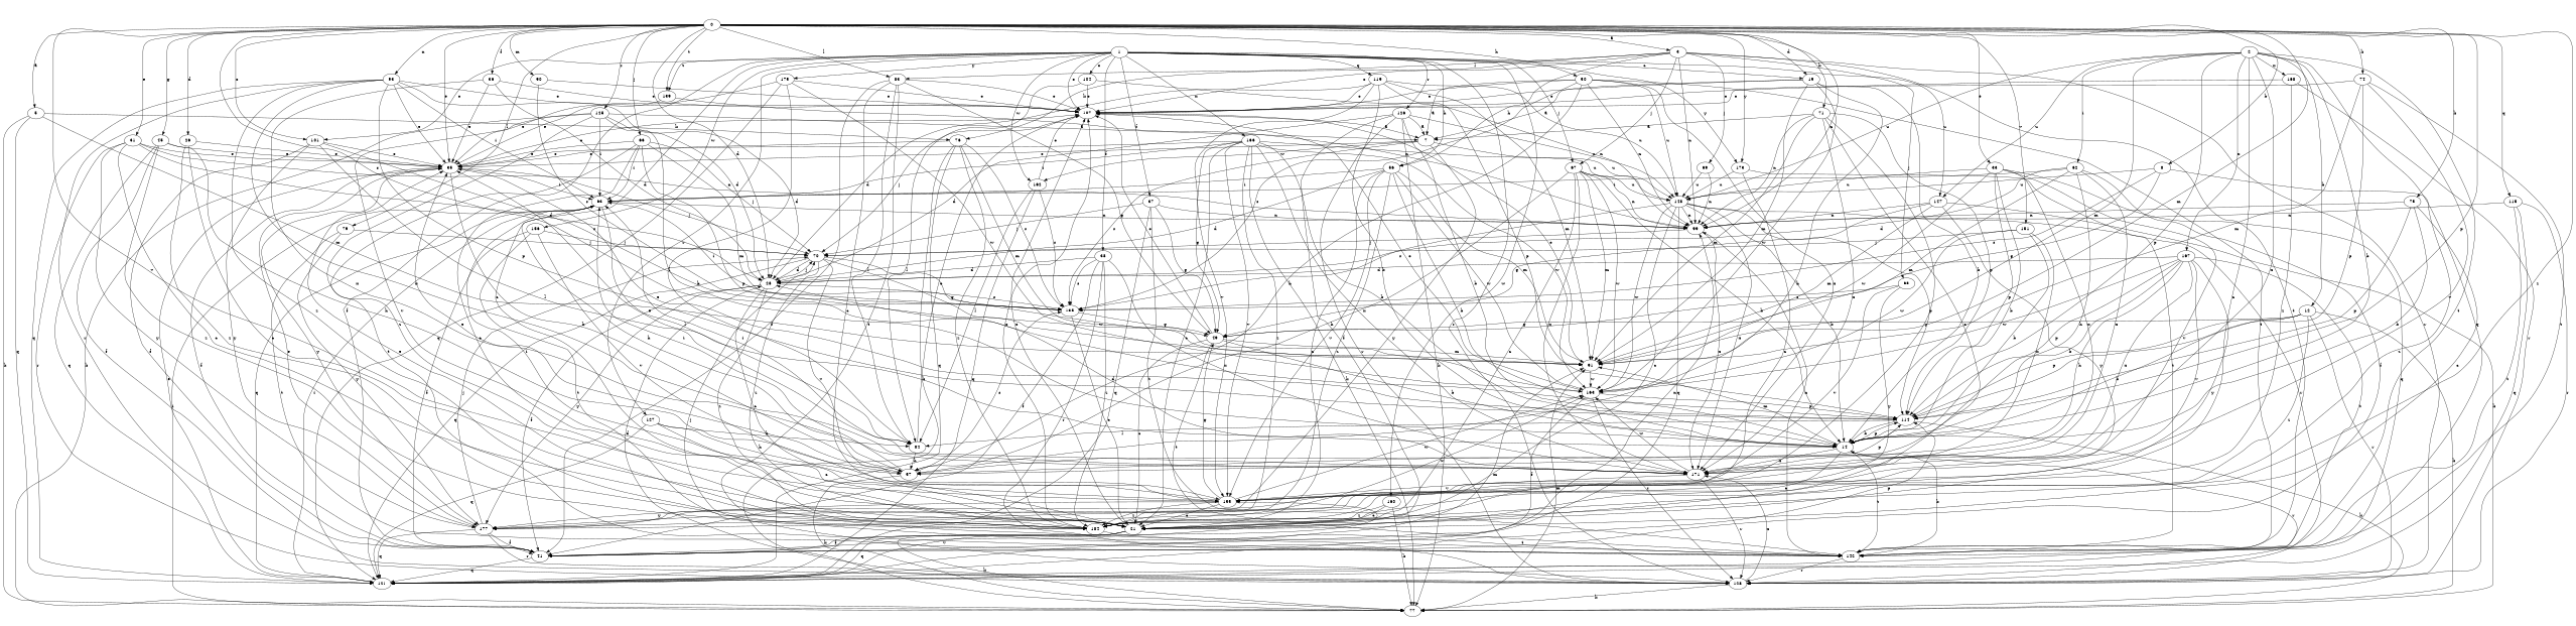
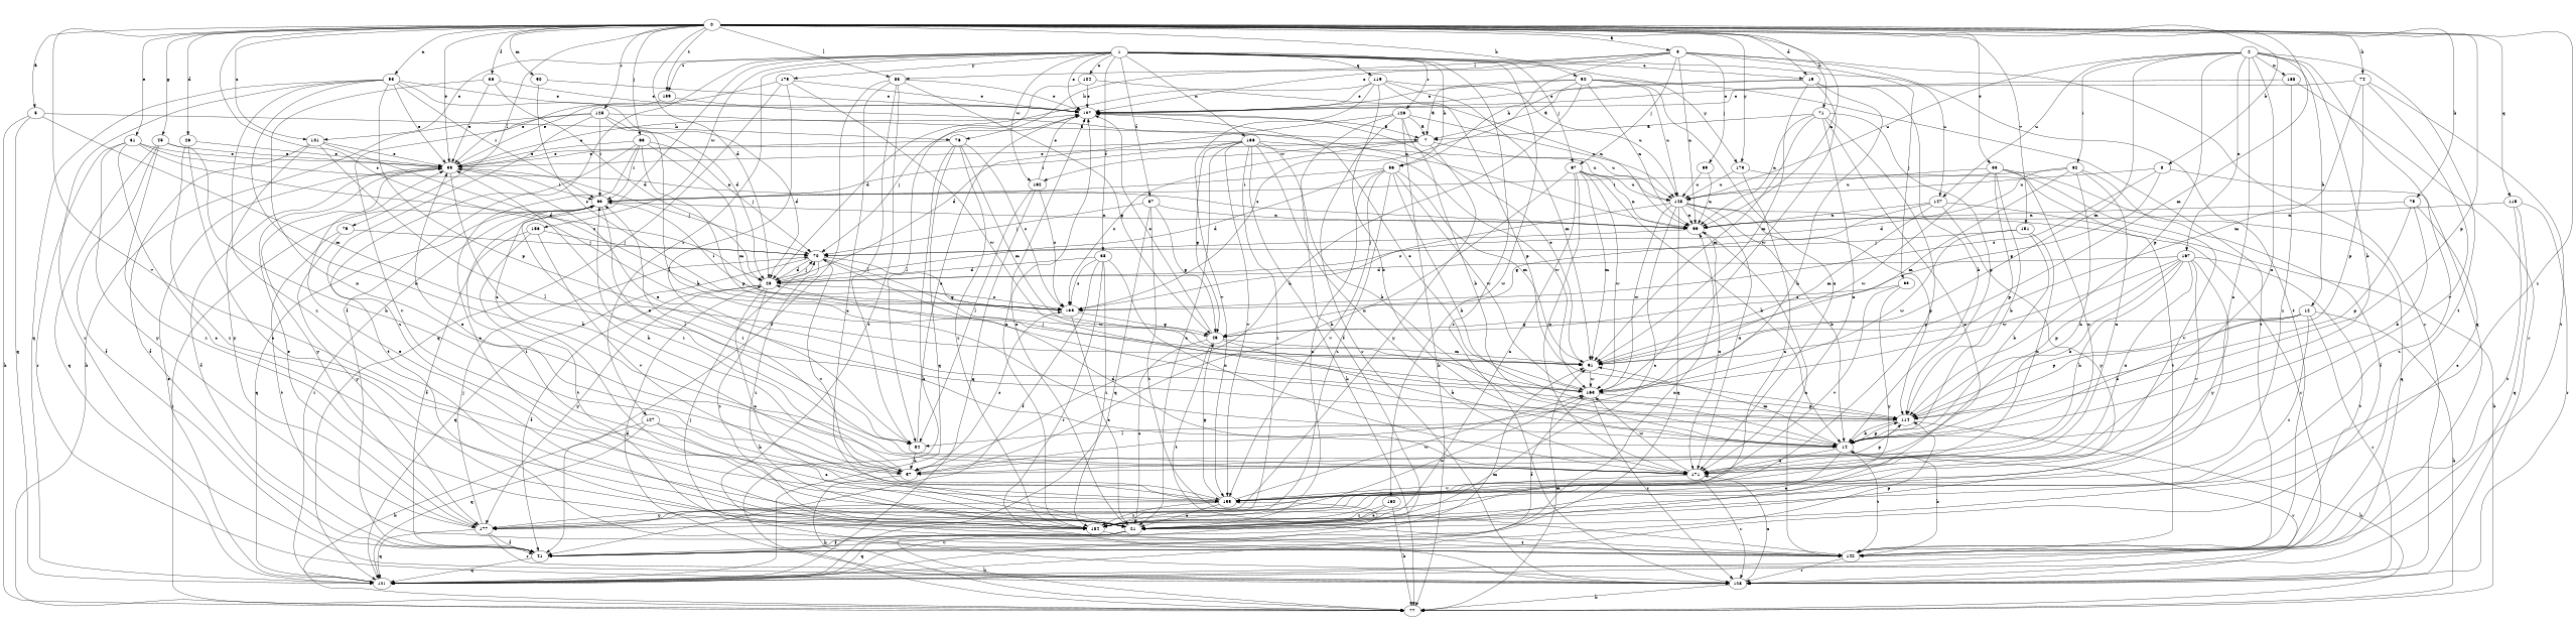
  strict digraph {
    0
    3
    5
    8
    19
    26
    28
    31
    33
    35
    36
    45
    50
    66
    71
    74
    75
    79
    83
    90
    91
    93
    99
    101
    114
    115
    125
    135
    139
    151
    155
    173
    184
    56
    67
    107
    128
    142
    68
    69
    76
    121
    77
    148
    49
    14
    7
    57
    163
    21
    41
    177
    70
    171
    63
    84
    1
    37
    38
    104
    119
    126
    127
    147
    156
    160
    162
    166
    175
    2
    12
    62
    167
    168
    0 -> 3 [label=a]
    0 -> 5 [label=a]
    0 -> 8 [label=b]
    0 -> 19 [label=d]
    0 -> 26 [label=d]
    0 -> 28 [label=d]
    0 -> 31 [label=e]
    0 -> 33 [label=e]
    0 -> 35 [label=e]
    0 -> 36 [label=f]
    0 -> 45 [label=g]
    0 -> 50 [label=h]
    0 -> 66 [label=j]
    0 -> 71 [label=k]
    0 -> 74 [label=k]
    0 -> 75 [label=k]
    0 -> 79 [label=l]
    0 -> 83 [label=l]
    0 -> 90 [label=m]
    0 -> 91 [label=m]
    0 -> 93 [label=n]
    0 -> 99 [label=n]
    0 -> 101 [label=o]
    0 -> 114 [label=p]
    0 -> 115 [label=q]
    0 -> 125 [label=r]
    0 -> 135 [label=s]
    0 -> 139 [label=t]
    0 -> 151 [label=v]
    0 -> 155 [label=v]
    0 -> 173 [label=y]
    0 -> 184 [label=z]
    3 -> 83 [label=l]
    3 -> 99 [label=n]
    3 -> 56 [label=h]
    3 -> 67 [label=j]
    3 -> 107 [label=o]
    3 -> 128 [label=r]
    3 -> 142 [label=t]
    3 -> 68 [label=j]
    3 -> 69 [label=j]
    3 -> 76 [label=k]
    5 -> 91 [label=m]
    5 -> 76 [label=k]
    5 -> 121 [label=q]
    5 -> 77 [label=k]
    8 -> 135 [label=s]
    8 -> 184 [label=z]
    8 -> 148 [label=u]
    8 -> 49 [label=g]
    19 -> 91 [label=m]
    19 -> 107 [label=o]
    19 -> 14 [label=b]
    19 -> 7 [label=a]
    19 -> 57 [label=h]
    19 -> 163 [label=w]
    26 -> 35 [label=e]
    26 -> 184 [label=z]
    26 -> 21 [label=c]
    28 -> 135 [label=s]
    28 -> 184 [label=z]
    28 -> 21 [label=c]
    28 -> 41 [label=f]
    28 -> 177 [label=y]
    28 -> 70 [label=j]
    31 -> 28 [label=d]
    31 -> 35 [label=e]
    31 -> 99 [label=n]
    31 -> 128 [label=r]
    31 -> 21 [label=c]
    31 -> 177 [label=y]
    33 -> 114 [label=p]
    33 -> 155 [label=v]
    33 -> 121 [label=q]
    33 -> 148 [label=u]
    33 -> 14 [label=b]
    33 -> 163 [label=w]
    33 -> 171 [label=x]
    35 -> 107 [label=o]
    35 -> 57 [label=h]
    35 -> 41 [label=f]
    35 -> 177 [label=y]
    35 -> 70 [label=j]
    35 -> 63 [label=i]
    36 -> 28 [label=d]
    36 -> 35 [label=e]
    36 -> 107 [label=o]
    36 -> 171 [label=x]
    45 -> 35 [label=e]
    45 -> 184 [label=z]
    45 -> 121 [label=q]
    45 -> 57 [label=h]
    45 -> 41 [label=f]
    50 -> 99 [label=n]
    50 -> 135 [label=s]
    50 -> 107 [label=o]
    50 -> 142 [label=t]
    50 -> 148 [label=u]
    50 -> 7 [label=a]
    50 -> 57 [label=h]
    50 -> 171 [label=x]
    66 -> 35 [label=e]
    66 -> 91 [label=m]
    66 -> 114 [label=p]
    66 -> 142 [label=t]
    66 -> 21 [label=c]
    66 -> 70 [label=j]
    66 -> 63 [label=i]
    71 -> 91 [label=m]
    71 -> 99 [label=n]
    71 -> 114 [label=p]
    71 -> 7 [label=a]
    71 -> 21 [label=c]
    71 -> 177 [label=y]
    71 -> 171 [label=x]
    74 -> 91 [label=m]
    74 -> 114 [label=p]
    74 -> 155 [label=v]
    74 -> 107 [label=o]
    74 -> 142 [label=t]
    75 -> 99 [label=n]
    75 -> 114 [label=p]
    75 -> 14 [label=b]
    75 -> 21 [label=c]
    79 -> 142 [label=t]
    79 -> 177 [label=y]
    79 -> 70 [label=j]
    83 -> 107 [label=o]
    83 -> 142 [label=t]
    83 -> 49 [label=g]
    83 -> 21 [label=c]
    83 -> 41 [label=f]
    83 -> 84 [label=l]
    90 -> 135 [label=s]
    90 -> 107 [label=o]
    91 -> 107 [label=o]
    91 -> 163 [label=w]
    93 -> 28 [label=d]
    93 -> 35 [label=e]
    93 -> 114 [label=p]
    93 -> 184 [label=z]
    93 -> 107 [label=o]
    93 -> 128 [label=r]
    93 -> 121 [label=q]
    93 -> 171 [label=x]
    93 -> 63 [label=i]
    99 -> 70 [label=j]
    99 -> 171 [label=x]
    101 -> 35 [label=e]
    101 -> 135 [label=s]
    101 -> 41 [label=f]
    101 -> 177 [label=y]
    101 -> 84 [label=l]
    114 -> 35 [label=e]
    114 -> 77 [label=k]
    114 -> 14 [label=b]
    114 -> 84 [label=l]
    115 -> 99 [label=n]
    115 -> 128 [label=r]
    115 -> 142 [label=t]
    115 -> 121 [label=q]
    125 -> 28 [label=d]
    125 -> 155 [label=v]
    125 -> 184 [label=z]
    125 -> 77 [label=k]
    125 -> 14 [label=b]
    125 -> 7 [label=a]
    125 -> 63 [label=i]
    135 -> 49 [label=g]
    135 -> 21 [label=c]
    135 -> 63 [label=i]
    139 -> 35 [label=e]
    139 -> 99 [label=n]
    151 -> 14 [label=b]
    151 -> 163 [label=w]
    151 -> 70 [label=j]
    151 -> 171 [label=x]
    155 -> 184 [label=z]
    155 -> 49 [label=g]
    155 -> 163 [label=w]
    155 -> 21 [label=c]
    155 -> 177 [label=y]
    155 -> 63 [label=i]
    173 -> 142 [label=t]
    173 -> 148 [label=u]
    173 -> 21 [label=c]
    184 -> 35 [label=e]
    184 -> 107 [label=o]
    184 -> 142 [label=t]
    184 -> 163 [label=w]
    56 -> 28 [label=d]
    56 -> 91 [label=m]
    56 -> 155 [label=v]
    56 -> 184 [label=z]
    56 -> 14 [label=b]
    56 -> 163 [label=w]
    56 -> 21 [label=c]
    56 -> 63 [label=i]
    67 -> 91 [label=m]
    67 -> 99 [label=n]
    67 -> 148 [label=u]
    67 -> 14 [label=b]
    67 -> 57 [label=h]
    67 -> 163 [label=w]
    67 -> 21 [label=c]
    67 -> 171 [label=x]
    107 -> 7 [label=a]
    107 -> 70 [label=j]
    128 -> 28 [label=d]
    128 -> 77 [label=k]
    128 -> 70 [label=j]
    128 -> 171 [label=x]
    142 -> 99 [label=n]
    142 -> 128 [label=r]
    142 -> 14 [label=b]
    68 -> 135 [label=s]
    68 -> 155 [label=v]
    68 -> 177 [label=y]
    69 -> 99 [label=n]
    69 -> 148 [label=u]
    76 -> 35 [label=e]
    76 -> 91 [label=m]
    76 -> 135 [label=s]
    76 -> 184 [label=z]
    76 -> 121 [label=q]
    76 -> 77 [label=k]
    121 -> 35 [label=e]
    121 -> 91 [label=m]
    121 -> 155 [label=v]
    121 -> 63 [label=i]
    77 -> 91 [label=m]
    77 -> 63 [label=i]
    148 -> 99 [label=n]
    148 -> 114 [label=p]
    148 -> 135 [label=s]
    148 -> 128 [label=r]
    148 -> 121 [label=q]
    148 -> 14 [label=b]
    148 -> 163 [label=w]
    148 -> 21 [label=c]
    148 -> 171 [label=x]
    49 -> 91 [label=m]
    49 -> 107 [label=o]
    49 -> 142 [label=t]
    49 -> 14 [label=b]
    49 -> 21 [label=c]
    14 -> 35 [label=e]
    14 -> 91 [label=m]
    14 -> 114 [label=p]
    14 -> 128 [label=r]
    14 -> 142 [label=t]
    14 -> 21 [label=c]
    14 -> 171 [label=x]
    7 -> 35 [label=e]
    7 -> 135 [label=s]
    7 -> 148 [label=u]
    7 -> 177 [label=y]
    7 -> 162 [label=w]
    57 -> 35 [label=e]
    57 -> 114 [label=p]
    57 -> 135 [label=s]
    57 -> 77 [label=k]
    57 -> 63 [label=i]
    163 -> 114 [label=p]
    163 -> 107 [label=o]
    163 -> 128 [label=r]
    163 -> 41 [label=f]
+   163 -> 70 [label=j]
    21 -> 107 [label=o]
    21 -> 121 [label=q]
    21 -> 77 [label=k]
    21 -> 41 [label=f]
    41 -> 99 [label=n]
    41 -> 114 [label=p]
    41 -> 121 [label=q]
    177 -> 35 [label=e]
    177 -> 128 [label=r]
    177 -> 121 [label=q]
    177 -> 41 [label=f]
    177 -> 70 [label=j]
    70 -> 28 [label=d]
    70 -> 155 [label=v]
    70 -> 184 [label=z]
    70 -> 121 [label=q]
    70 -> 49 [label=g]
    70 -> 163 [label=w]
    171 -> 28 [label=d]
    171 -> 155 [label=v]
    171 -> 128 [label=r]
    171 -> 163 [label=w]
    171 -> 63 [label=i]
    63 -> 99 [label=n]
    63 -> 121 [label=q]
    63 -> 57 [label=h]
    63 -> 84 [label=l]
    84 -> 107 [label=o]
    84 -> 57 [label=h]
    1 -> 19 [label=c]
    1 -> 101 [label=o]
    1 -> 139 [label=t]
    1 -> 173 [label=y]
    1 -> 56 [label=h]
    1 -> 67 [label=j]
    1 -> 107 [label=o]
    1 -> 128 [label=r]
    1 -> 21 [label=c]
    1 -> 41 [label=f]
    1 -> 37 [label=f]
    1 -> 38 [label=f]
    1 -> 104 [label=o]
    1 -> 119 [label=q]
    1 -> 126 [label=r]
    1 -> 127 [label=r]
    1 -> 147 [label=u]
    1 -> 156 [label=w]
    1 -> 160 [label=w]
    1 -> 162 [label=w]
    1 -> 166 [label=x]
    1 -> 175 [label=y]
    37 -> 99 [label=n]
    37 -> 142 [label=t]
    37 -> 121 [label=q]
    37 -> 49 [label=g]
    37 -> 70 [label=j]
    38 -> 28 [label=d]
    38 -> 135 [label=s]
    38 -> 184 [label=z]
    38 -> 128 [label=r]
    38 -> 41 [label=f]
    38 -> 171 [label=x]
    104 -> 99 [label=n]
    104 -> 107 [label=o]
    104 -> 84 [label=l]
    119 -> 28 [label=d]
    119 -> 91 [label=m]
    119 -> 114 [label=p]
    119 -> 155 [label=v]
    119 -> 107 [label=o]
    119 -> 148 [label=u]
    119 -> 14 [label=b]
    126 -> 28 [label=d]
    126 -> 128 [label=r]
    126 -> 77 [label=k]
    126 -> 148 [label=u]
    126 -> 14 [label=b]
    126 -> 7 [label=a]
    126 -> 41 [label=f]
    127 -> 121 [label=q]
-   127 -> 84 [label=k]
+   127 -> 77 [label=k]
    127 -> 57 [label=h]
    127 -> 21 [label=c]
    147 -> 91 [label=m]
    147 -> 99 [label=n]
    147 -> 77 [label=k]
    147 -> 49 [label=g]
    147 -> 177 [label=y]
    156 -> 155 [label=v]
    156 -> 142 [label=t]
    156 -> 41 [label=f]
    156 -> 70 [label=j]
    160 -> 184 [label=z]
    160 -> 77 [label=k]
    160 -> 21 [label=c]
    162 -> 135 [label=s]
    162 -> 107 [label=o]
    162 -> 121 [label=q]
    162 -> 84 [label=l]
    166 -> 35 [label=e]
    166 -> 155 [label=v]
    166 -> 184 [label=z]
    166 -> 77 [label=k]
    166 -> 148 [label=u]
    166 -> 49 [label=g]
    166 -> 14 [label=b]
    166 -> 163 [label=w]
    166 -> 21 [label=c]
    166 -> 171 [label=x]
    166 -> 63 [label=i]
    175 -> 35 [label=e]
    175 -> 107 [label=o]
    175 -> 121 [label=q]
    175 -> 163 [label=w]
    175 -> 84 [label=l]
    2 -> 91 [label=m]
    2 -> 114 [label=p]
    2 -> 142 [label=t]
    2 -> 121 [label=q]
    2 -> 148 [label=u]
    2 -> 14 [label=b]
    2 -> 21 [label=c]
    2 -> 171 [label=x]
    2 -> 147 [label=u]
    2 -> 12 [label=b]
    2 -> 62 [label=i]
    2 -> 167 [label=x]
    2 -> 168 [label=x]
    12 -> 114 [label=p]
    12 -> 184 [label=z]
    12 -> 128 [label=r]
    12 -> 77 [label=k]
    12 -> 49 [label=g]
    12 -> 14 [label=b]
    62 -> 28 [label=d]
    62 -> 91 [label=m]
    62 -> 57 [label=h]
    62 -> 41 [label=f]
    62 -> 171 [label=x]
    62 -> 63 [label=i]
    167 -> 28 [label=d]
    167 -> 114 [label=p]
    167 -> 155 [label=v]
    167 -> 142 [label=t]
    167 -> 14 [label=b]
    167 -> 57 [label=h]
    167 -> 163 [label=w]
    167 -> 177 [label=y]
    167 -> 171 [label=x]
    168 -> 184 [label=z]
    168 -> 107 [label=o]
    168 -> 128 [label=r]
  }
